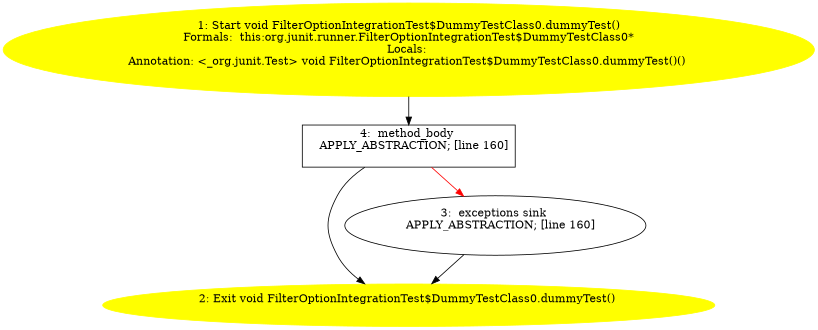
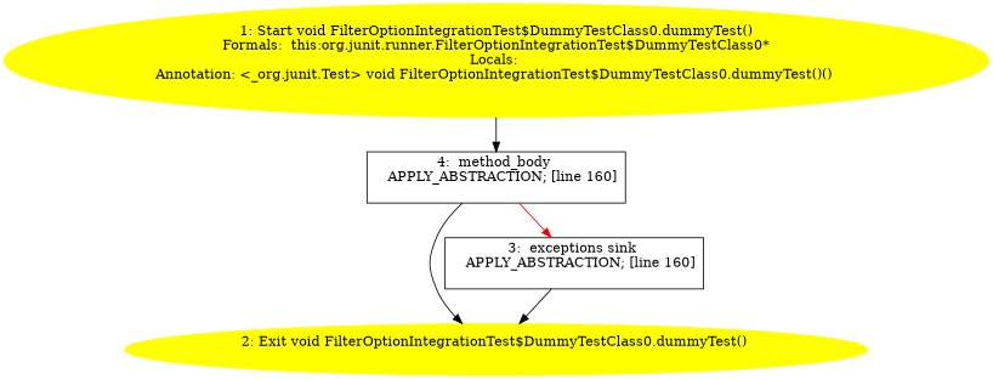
  digraph {
    n1 [color=yellow label="1: Start void FilterOptionIntegrationTest$DummyTestClass0.dummyTest()\nFormals:  this:org.junit.runner.FilterOptionIntegrationTest$DummyTestClass0*\nLocals: \nAnnotation: <_org.junit.Test> void FilterOptionIntegrationTest$DummyTestClass0.dummyTest()() \n  " style=filled]
    n2 [label="4:  method_body \n   APPLY_ABSTRACTION; [line 160]\n " shape=box]
    n3 [color=yellow label="2: Exit void FilterOptionIntegrationTest$DummyTestClass0.dummyTest() \n  " style=filled]
-   n4 [label="3:  exceptions sink \n   APPLY_ABSTRACTION; [line 160]\n " shape=ellipse]
+   n4 [label="3:  exceptions sink \n   APPLY_ABSTRACTION; [line 160]\n " shape=box]
    n1 -> n2
    n2 -> n3
    n2 -> n4 [color=red]
    n4 -> n3
  }
